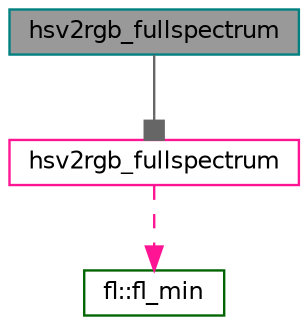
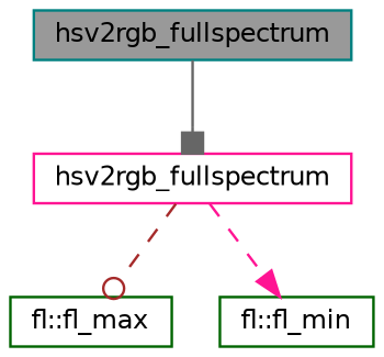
  digraph {
    rankdir=TB
    node [color=darkgreen fillcolor=white fontname=Helvetica fontsize=10 shape=box style=filled]
    edge [fontname=Helvetica fontsize=10 labelfontname=Helvetica labelfontsize=10 style=dashed]
    n1 [color=teal fillcolor=grey60 fontcolor=black height=0.2 label=hsv2rgb_fullspectrum width=0.4]
    n2 [color=deeppink height=0.2 label=hsv2rgb_fullspectrum width=0.4]
+   n3 [height=0.2 label="fl::fl_max" width=0.4]
    n4 [height=0.2 label="fl::fl_min" width=0.4]
    n1 -> n2 [color=gray40 style=solid arrowhead=box]
+   n2 -> n3 [color=brown arrowhead=odot]
    n2 -> n4 [color=deeppink arrowhead=normal]
  }
